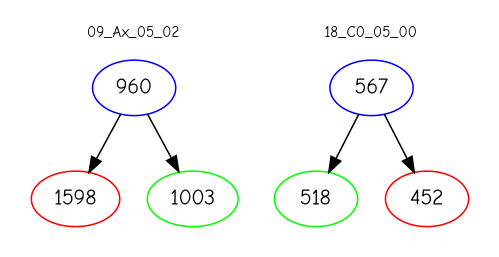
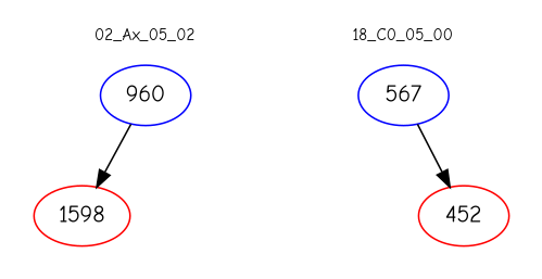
  digraph {
    fontname="Comic Neue"
    node [color=blue fontname="Comic Neue"]
    edge [color=black fontname="Comic Neue"]
    n1 [label=960]
    n2 [color=red label=1598]
-   n3 [color=green label=1003]
    n4 [label=567]
-   n5 [color=green label=518]
    n6 [color=red label=452]
    subgraph cluster_1 {
      color=white
      fontsize=10
-     label="09_Ax_05_02"
+     label="02_Ax_05_02"
      n1
      n2
-     n3
    }
    subgraph cluster_2 {
      color=white
      fontsize=10
      label="18_C0_05_00"
      n4
-     n5
      n6
    }
    n1 -> n2
-   n1 -> n3
-   n4 -> n5
    n4 -> n6
  }
